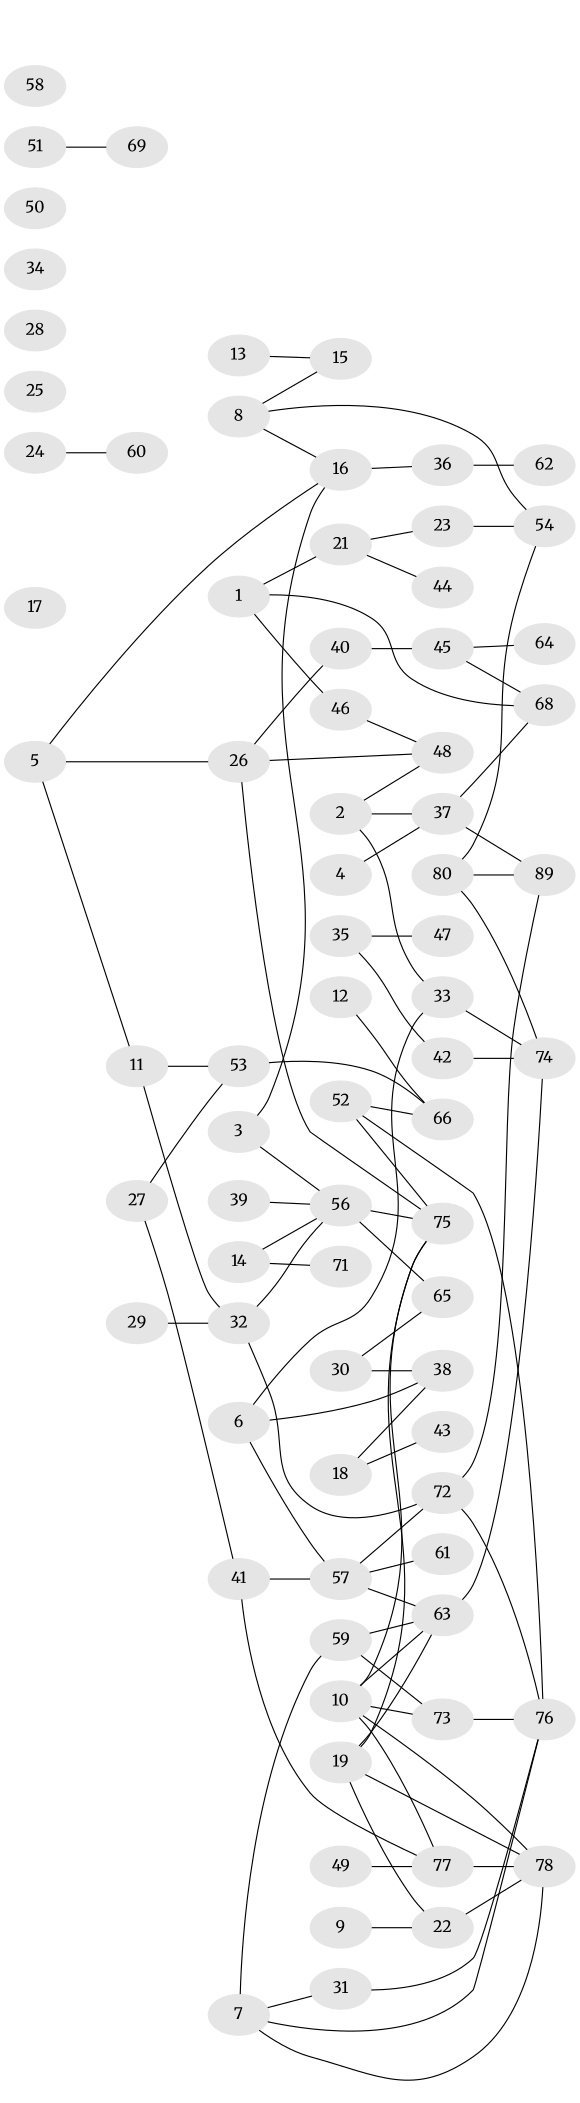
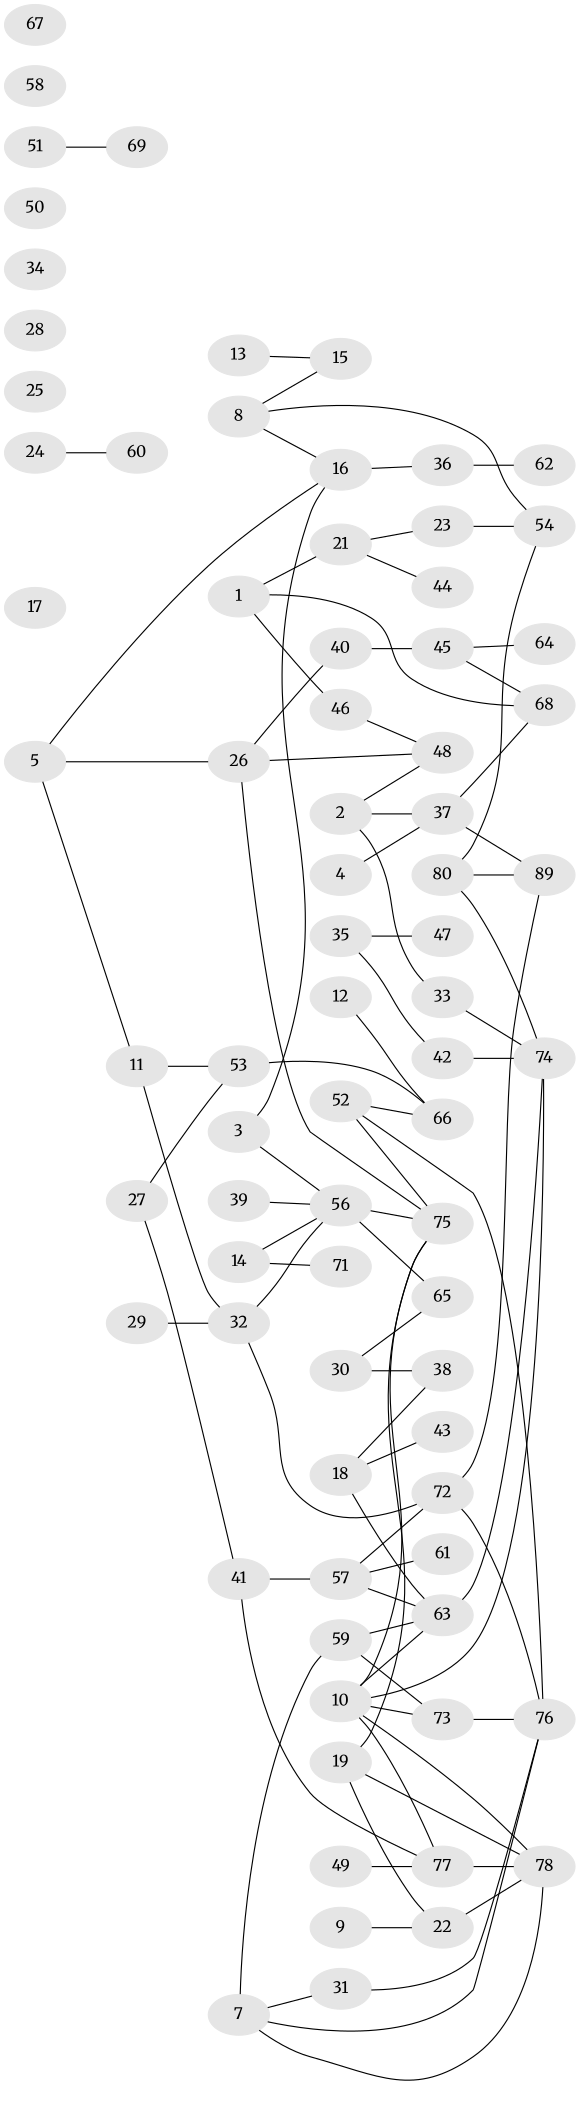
  graph {
    fontname=Merriweather
    rankdir=LR
    node [color=gray90 fontname=Merriweather style=filled]
    edge [fontname=Merriweather]
    1
    21
    46
    68
    23
    44
    48
    2
    33
    37
    7
    31
    59
    76
    78
    74
    n17 [label=89]
    3
    16
    56
    36
    75
    65
    4
    5
    11
    26
    32
    53
    40
-   6
    38
    57
    63
    72
    61
    73
    8
    15
    54
    9
    22
    10
    77
    66
    12
    13
    14
    71
    62
    17
    18
    43
    19
    n55 [label=80]
    24
    60
    25
    45
    27
    41
    28
    29
    30
    34
    35
    42
    47
    39
    64
    49
    50
    51
    69
    52
    58
+   67
    1 -- 21
    1 -- 46
    1 -- 68
    21 -- 23
    21 -- 44
    46 -- 48
    23 -- 54
    2 -- 48
    2 -- 33
    2 -- 37
    33 -- 74
    37 -- 68
    37 -- n17
    7 -- 31
    7 -- 59
    7 -- 76
    7 -- 78
    31 -- 76
    59 -- 63
    59 -- 73
    3 -- 16
    3 -- 56
    16 -- 36
    56 -- 75
    56 -- 65
    36 -- 62
    4 -- 37
    5 -- 16
    5 -- 11
    5 -- 26
    11 -- 32
    11 -- 53
    26 -- 48
    26 -- 75
    26 -- 40
    32 -- 56
    32 -- 72
    53 -- 66
    40 -- 45
-   6 -- 33
-   6 -- 38
-   6 -- 57
    57 -- 63
    57 -- 72
    57 -- 61
    63 -- 74
    72 -- 76
    72 -- n17
    73 -- 76
    8 -- 16
    8 -- 15
    8 -- 54
    9 -- 22
    22 -- 78
    10 -- 78
+   10 -- 74
    10 -- 75
    10 -- 63
    10 -- 73
    10 -- 77
    77 -- 78
    12 -- 66
    13 -- 15
    14 -- 56
    14 -- 71
    18 -- 38
    18 -- 43
    19 -- 78
    19 -- 75
-   19 -- 63
+   18 -- 63
    19 -- 22
    n55 -- 74
    n55 -- n17
    n55 -- 54
    24 -- 60
    45 -- 68
    45 -- 64
    27 -- 53
    27 -- 41
    41 -- 57
    41 -- 77
    29 -- 32
    30 -- 65
    30 -- 38
    35 -- 42
    35 -- 47
    42 -- 74
    39 -- 56
    49 -- 77
    51 -- 69
    52 -- 76
    52 -- 75
    52 -- 66
  }
